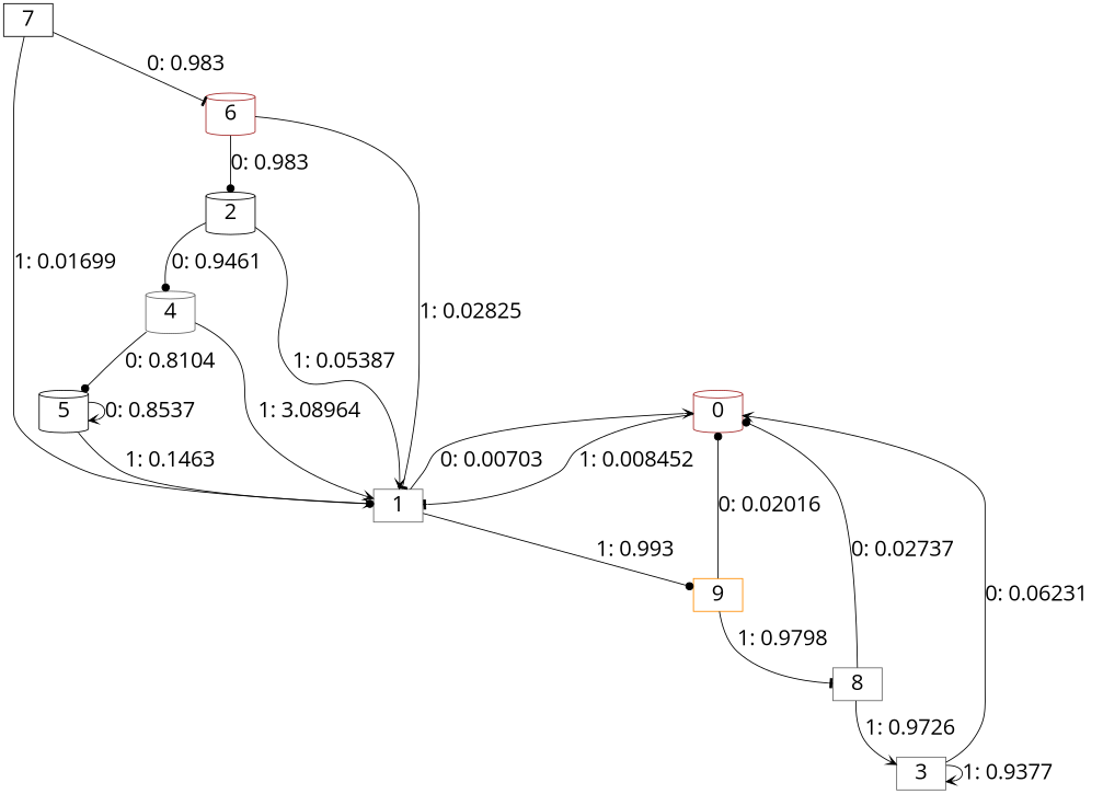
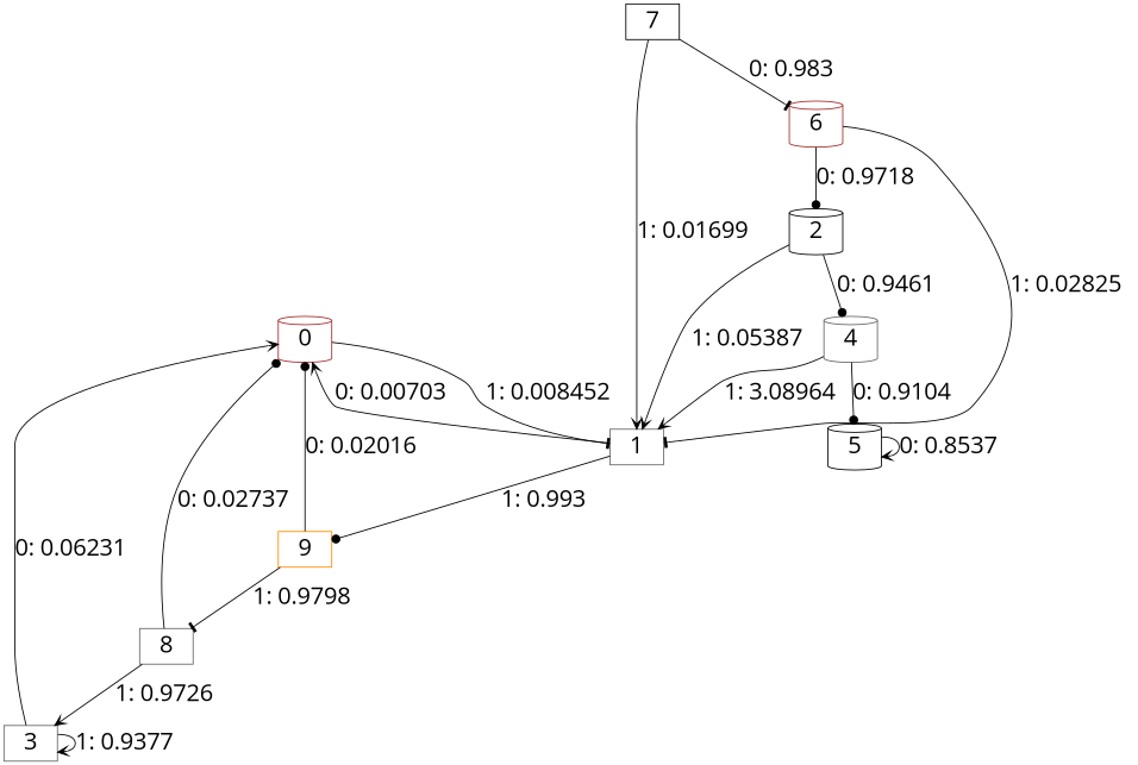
  digraph {
    fontname="Open Sans"
    node [color=gray40 fontname="Open Sans" fontsize=24 shape=cylinder]
    edge [arrowhead=vee fontname="Open Sans" fontsize=24]
    0 [color=brown]
    1 [shape=box]
    7 [color=black shape=box]
    6 [color=brown]
    9 [color=darkorange shape=box]
    2 [color=black]
    8 [shape=box]
    3 [shape=box]
    4
    5 [color=black]
    0 -> 1 [arrowhead=tee label="1: 0.008452  "]
    1 -> 0 [label="0: 0.00703  "]
    1 -> 9 [arrowhead=dot label="1: 0.993    "]
    7 -> 1 [label="1: 0.01699  "]
    7 -> 6 [arrowhead=tee label="0: 0.983    "]
    6 -> 1 [arrowhead=tee label="1: 0.02825  "]
-   6 -> 2 [arrowhead=dot label="0: 0.983    "]
+   6 -> 2 [arrowhead=dot label="0: 0.9718   "]
    9 -> 0 [arrowhead=dot label="0: 0.02016  "]
    9 -> 8 [arrowhead=tee label="1: 0.9798   "]
    2 -> 1 [label="1: 0.05387  "]
    2 -> 4 [arrowhead=dot label="0: 0.9461   "]
    8 -> 0 [arrowhead=dot label="0: 0.02737  "]
    8 -> 3 [label="1: 0.9726   "]
    3 -> 0 [label="0: 0.06231  "]
    3 -> 3 [label="1: 0.9377   "]
    4 -> 1 [label="1: 3.08964  "]
-   4 -> 5 [arrowhead=dot label="0: 0.8104   "]
-   5 -> 1 [arrowhead=dot label="1: 0.1463   "]
+   4 -> 5 [arrowhead=dot label="0: 0.9104   "]
    5 -> 5 [label="0: 0.8537   "]
  }
